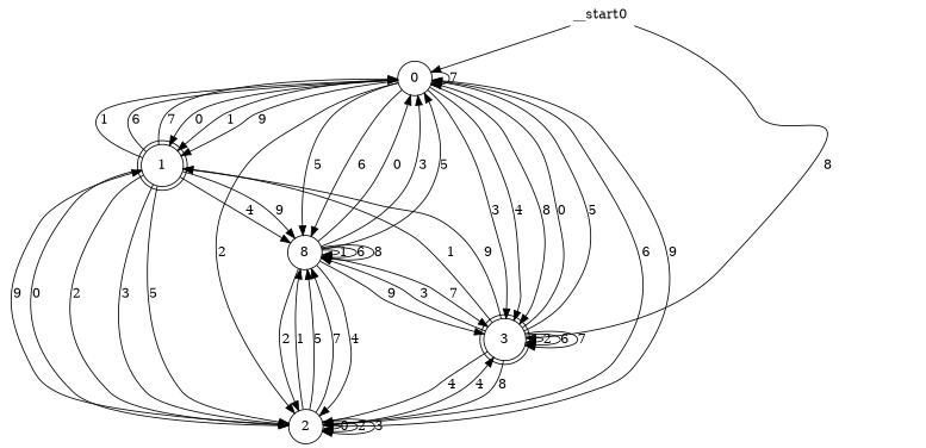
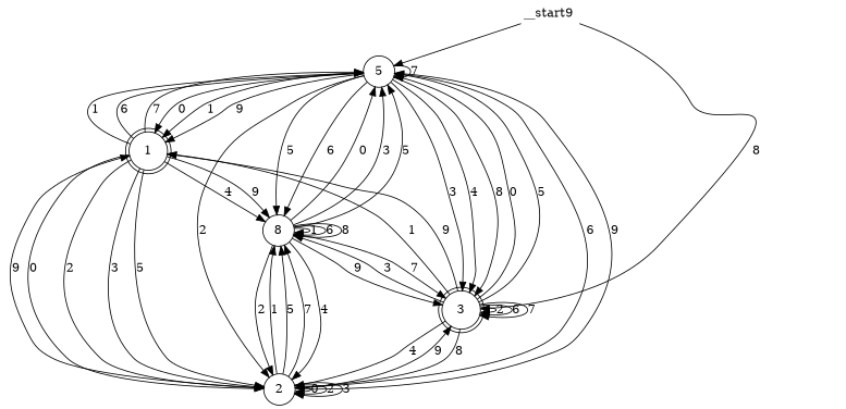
  digraph {
    node [shape=circle]
-   n1 [label=0]
+   n1 [label=5]
    n2 [label=1 shape=doublecircle]
    n3 [label=2]
    n4 [label=3 shape=doublecircle]
    n5 [label=8]
-   __start0 [height=0 shape=none width=0]
+   __start0 [height=0 shape=none width=0 label=__start9]
    n1 -> n1 [label=7]
    n1 -> n2 [label=0]
    n1 -> n2 [label=1]
    n1 -> n2 [label=9]
    n1 -> n3 [label=2]
    n1 -> n4 [label=3]
    n1 -> n4 [label=4]
    n1 -> n4 [label=8]
    n1 -> n5 [label=5]
    n1 -> n5 [label=6]
    n2 -> n1 [label=1]
    n2 -> n1 [label=6]
    n2 -> n1 [label=7]
    n2 -> n3 [label=0]
    n2 -> n3 [label=2]
    n2 -> n3 [label=3]
    n2 -> n3 [label=5]
    n2 -> n5 [label=4]
    n2 -> n5 [label=9]
    n3 -> n1 [label=6]
    n3 -> n1 [label=9]
    n3 -> n2 [label=9]
    n3 -> n3 [label=0]
    n3 -> n3 [label=2]
    n3 -> n3 [label=3]
-   n3 -> n4 [label=4]
+   n3 -> n4 [label=9]
    n3 -> n5 [label=1]
    n3 -> n5 [label=5]
    n3 -> n5 [label=7]
    n4 -> n1 [label=0]
    n4 -> n1 [label=5]
    n4 -> n2 [label=1]
    n4 -> n2 [label=9]
    n4 -> n3 [label=4]
    n4 -> n3 [label=8]
    n4 -> n4 [label=2]
    n4 -> n4 [label=6]
    n4 -> n4 [label=7]
    n4 -> n5 [label=3]
    n5 -> n1 [label=0]
    n5 -> n1 [label=3]
    n5 -> n1 [label=5]
    n5 -> n3 [label=2]
    n5 -> n3 [label=4]
    n5 -> n4 [label=7]
    n5 -> n4 [label=9]
    n5 -> n5 [label=1]
    n5 -> n5 [label=6]
    n5 -> n5 [label=8]
    __start0 -> n1
    __start0 -> n4 [label=8]
  }
